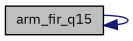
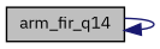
  digraph {
    rankdir=TB
    fontname="IBM Plex Sans"
-   n1 [color=black fillcolor=grey75 fontcolor=black fontname="IBM Plex Sans" fontsize=10 height=0.2 label=arm_fir_q15 shape=record style=filled width=0.4]
+   n1 [color=black fillcolor=grey75 fontcolor=black fontname="IBM Plex Sans" fontsize=10 height=0.2 label=arm_fir_q14 shape=record style=filled width=0.4]
    n1 -> n1 [color=midnightblue fontname="IBM Plex Sans" fontsize=10 labelfontname=Helvetica labelfontsize=10 style=solid]
  }
